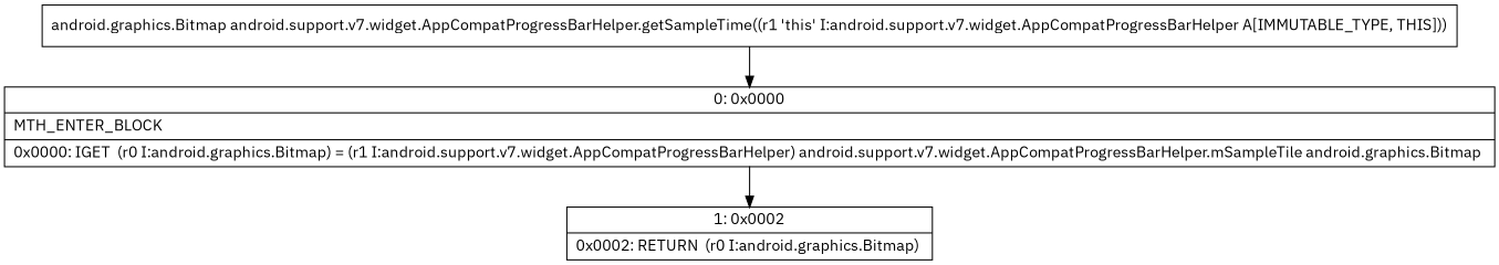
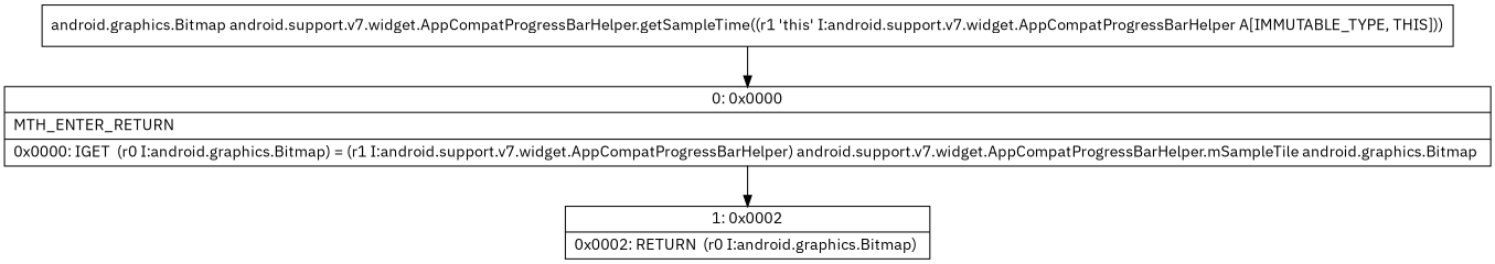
  digraph {
    fontname="IBM Plex Sans"
    node [shape=record fontname="IBM Plex Sans"]
    edge [fontname="IBM Plex Sans"]
-   n1 [label="{0\:\ 0x0000|MTH_ENTER_BLOCK\l|0x0000: IGET  (r0 I:android.graphics.Bitmap) = (r1 I:android.support.v7.widget.AppCompatProgressBarHelper) android.support.v7.widget.AppCompatProgressBarHelper.mSampleTile android.graphics.Bitmap \l}"]
+   n1 [label="{0\:\ 0x0000|MTH_ENTER_RETURN\l|0x0000: IGET  (r0 I:android.graphics.Bitmap) = (r1 I:android.support.v7.widget.AppCompatProgressBarHelper) android.support.v7.widget.AppCompatProgressBarHelper.mSampleTile android.graphics.Bitmap \l}"]
    n2 [label="{1\:\ 0x0002|0x0002: RETURN  (r0 I:android.graphics.Bitmap) \l}"]
    n3 [label="{android.graphics.Bitmap android.support.v7.widget.AppCompatProgressBarHelper.getSampleTime((r1 'this' I:android.support.v7.widget.AppCompatProgressBarHelper A[IMMUTABLE_TYPE, THIS])) }"]
    n1 -> n2
    n3 -> n1
  }
